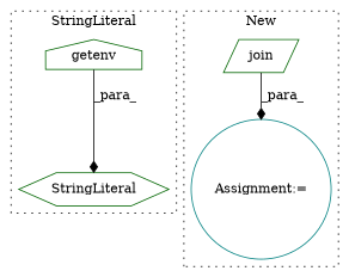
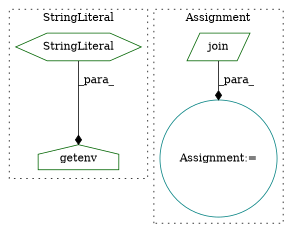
  digraph {
    node [a=32 color=darkgreen]
    edge [arrowhead=diamond]
    n1 [l="7,1" label=getenv s="127,156" shape=house]
    n2 [a=45 l=5 label=StringLiteral s=151 shape=hexagon]
    n3 [l="5,1" label=join s="419,454" shape=parallelogram]
    n4 [a=7 color=teal l=1 label="Assignment:=" s=410 shape=circle]
    subgraph cluster_1 {
      label=StringLiteral
      style=dotted
      n1
      n2
    }
    subgraph cluster_2 {
-     label=New
+     label=Assignment
      style=dotted
      n3
      n4
    }
-   n1 -> n2 [label=_para_]
+   n2 -> n1 [label=_para_]
    n3 -> n4 [label=_para_]
  }
